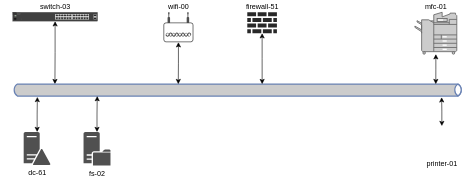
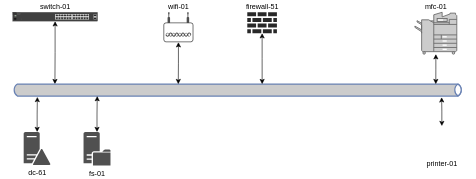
  <mxCell id="0" />
  <mxCell id="1" parent="0" />
  <mxCell id="2" style="edgeStyle=orthogonalEdgeStyle;rounded=0;orthogonalLoop=1;jettySize=auto;html=1;entryX=0.094;entryY=0;entryDx=0;entryDy=0;entryPerimeter=0;fontColor=#000000;startArrow=classic;startFill=1;" parent="1" source="3" target="4" edge="1"><mxGeometry relative="1" as="geometry" /></mxCell>
- <mxCell id="3" value="switch-03" style="html=1;verticalLabelPosition=top;verticalAlign=bottom;outlineConnect=0;shadow=0;dashed=0;shape=mxgraph.rack.hpe_aruba.switches.j9856a_2530_24g_2sfpplus_switch;labelPosition=center;align=center;" parent="1" vertex="1"><mxGeometry x="20" y="20" width="142" height="15" as="geometry" /></mxCell>
+ <mxCell id="3" value="switch-01" style="html=1;verticalLabelPosition=top;verticalAlign=bottom;outlineConnect=0;shadow=0;dashed=0;shape=mxgraph.rack.hpe_aruba.switches.j9856a_2530_24g_2sfpplus_switch;labelPosition=center;align=center;" parent="1" vertex="1"><mxGeometry x="20" y="20" width="142" height="15" as="geometry" /></mxCell>
  <mxCell id="4" value="" style="html=1;fillColor=#CCCCCC;strokeColor=#6881B3;gradientColor=none;gradientDirection=north;strokeWidth=2;shape=mxgraph.networks.bus;gradientColor=none;gradientDirection=north;fontColor=#ffffff;perimeter=backbonePerimeter;backboneSize=20;" parent="1" vertex="1"><mxGeometry x="20" y="140" width="752" height="20" as="geometry" /></mxCell>
  <mxCell id="5" style="edgeStyle=orthogonalEdgeStyle;rounded=0;orthogonalLoop=1;jettySize=auto;html=1;entryX=0.368;entryY=0;entryDx=0;entryDy=0;entryPerimeter=0;fontColor=#000000;startArrow=classic;startFill=1;" parent="1" source="6" target="4" edge="1"><mxGeometry relative="1" as="geometry" /></mxCell>
- <mxCell id="6" value="&lt;div&gt;wifi-00&lt;/div&gt;" style="points=[[0.03,0.36,0],[0.18,0,0],[0.5,0.34,0],[0.82,0,0],[0.97,0.36,0],[1,0.67,0],[0.975,0.975,0],[0.5,1,0],[0.025,0.975,0],[0,0.67,0]];verticalLabelPosition=top;sketch=0;html=1;verticalAlign=bottom;aspect=fixed;align=center;pointerEvents=1;shape=mxgraph.cisco19.wireless_access_point;fillColor=#4D4D4D;strokeColor=none;fontColor=#000000;labelPosition=center;" parent="1" vertex="1"><mxGeometry x="272" y="20" width="50" height="50" as="geometry" /></mxCell>
+ <mxCell id="6" value="&lt;div&gt;wifi-01&lt;/div&gt;" style="points=[[0.03,0.36,0],[0.18,0,0],[0.5,0.34,0],[0.82,0,0],[0.97,0.36,0],[1,0.67,0],[0.975,0.975,0],[0.5,1,0],[0.025,0.975,0],[0,0.67,0]];verticalLabelPosition=top;sketch=0;html=1;verticalAlign=bottom;aspect=fixed;align=center;pointerEvents=1;shape=mxgraph.cisco19.wireless_access_point;fillColor=#4D4D4D;strokeColor=none;fontColor=#000000;labelPosition=center;" parent="1" vertex="1"><mxGeometry x="272" y="20" width="50" height="50" as="geometry" /></mxCell>
  <mxCell id="7" style="edgeStyle=orthogonalEdgeStyle;rounded=0;orthogonalLoop=1;jettySize=auto;html=1;entryX=0.055;entryY=1.073;entryDx=0;entryDy=0;entryPerimeter=0;fontColor=#000000;startArrow=classic;startFill=1;" parent="1" source="8" target="4" edge="1"><mxGeometry relative="1" as="geometry" /></mxCell>
  <mxCell id="8" value="dc-61" style="sketch=0;pointerEvents=1;shadow=0;dashed=0;html=1;strokeColor=none;fillColor=#505050;labelPosition=center;verticalLabelPosition=bottom;verticalAlign=top;outlineConnect=0;align=center;shape=mxgraph.office.servers.domain_controller;fontColor=#000000;" parent="1" vertex="1"><mxGeometry x="38.5" y="220" width="45" height="55" as="geometry" /></mxCell>
  <mxCell id="9" style="edgeStyle=orthogonalEdgeStyle;rounded=0;orthogonalLoop=1;jettySize=auto;html=1;entryX=0.188;entryY=1;entryDx=0;entryDy=0;entryPerimeter=0;fontColor=#000000;startArrow=classic;startFill=1;" parent="1" source="10" target="4" edge="1"><mxGeometry relative="1" as="geometry" /></mxCell>
- <mxCell id="10" value="fs-02" style="sketch=0;pointerEvents=1;shadow=0;dashed=0;html=1;strokeColor=none;fillColor=#505050;labelPosition=center;verticalLabelPosition=bottom;verticalAlign=top;outlineConnect=0;align=center;shape=mxgraph.office.servers.file_server;fontColor=#000000;" parent="1" vertex="1"><mxGeometry x="138.5" y="220" width="45" height="56" as="geometry" /></mxCell>
+ <mxCell id="10" value="fs-01" style="sketch=0;pointerEvents=1;shadow=0;dashed=0;html=1;strokeColor=none;fillColor=#505050;labelPosition=center;verticalLabelPosition=bottom;verticalAlign=top;outlineConnect=0;align=center;shape=mxgraph.office.servers.file_server;fontColor=#000000;" parent="1" vertex="1"><mxGeometry x="138.5" y="220" width="45" height="56" as="geometry" /></mxCell>
  <mxCell id="11" style="edgeStyle=orthogonalEdgeStyle;rounded=0;orthogonalLoop=1;jettySize=auto;html=1;entryX=0.94;entryY=0;entryDx=0;entryDy=0;entryPerimeter=0;fontColor=#000000;startArrow=classic;startFill=1;" parent="1" source="12" target="4" edge="1"><mxGeometry relative="1" as="geometry" /></mxCell>
  <mxCell id="12" value="mfc-01" style="fontColor=#000000;verticalAlign=bottom;verticalLabelPosition=top;labelPosition=center;align=center;html=1;outlineConnect=0;fillColor=#CCCCCC;strokeColor=#666666;gradientColor=none;gradientDirection=north;strokeWidth=2;shape=mxgraph.networks.copier;" parent="1" vertex="1"><mxGeometry x="692" y="20" width="70" height="70" as="geometry" /></mxCell>
  <mxCell id="13" style="edgeStyle=orthogonalEdgeStyle;rounded=0;orthogonalLoop=1;jettySize=auto;html=1;entryX=0.674;entryY=0;entryDx=0;entryDy=0;entryPerimeter=0;fontColor=#000000;startArrow=classic;startFill=1;" parent="1" source="14" edge="1"><mxGeometry relative="1" as="geometry"><mxPoint x="436.848" y="140" as="targetPoint" /></mxGeometry></mxCell>
  <mxCell id="14" value="firewall-51" style="verticalLabelPosition=top;sketch=0;html=1;fillColor=#282828;strokeColor=none;verticalAlign=bottom;pointerEvents=1;align=center;shape=mxgraph.cisco_safe.security_icons.firewall;fontColor=#000000;labelPosition=center;" parent="1" vertex="1"><mxGeometry x="412" y="20" width="49.5" height="35" as="geometry" /></mxCell>
  <mxCell id="15" style="edgeStyle=orthogonalEdgeStyle;rounded=0;orthogonalLoop=1;jettySize=auto;html=1;exitX=0.5;exitY=0;exitDx=0;exitDy=0;entryX=0.953;entryY=1.1;entryDx=0;entryDy=0;entryPerimeter=0;startArrow=classic;startFill=1;" parent="1" source="16" target="4" edge="1"><mxGeometry relative="1" as="geometry" /></mxCell>
  <mxCell id="16" value="printer-01" style="shape=image;html=1;verticalAlign=top;verticalLabelPosition=bottom;labelBackgroundColor=#ffffff;imageAspect=0;aspect=fixed;image=https://cdn4.iconfinder.com/data/icons/office-time/512/7-128.png" parent="1" vertex="1"><mxGeometry x="712" y="210" width="50" height="50" as="geometry" /></mxCell>
